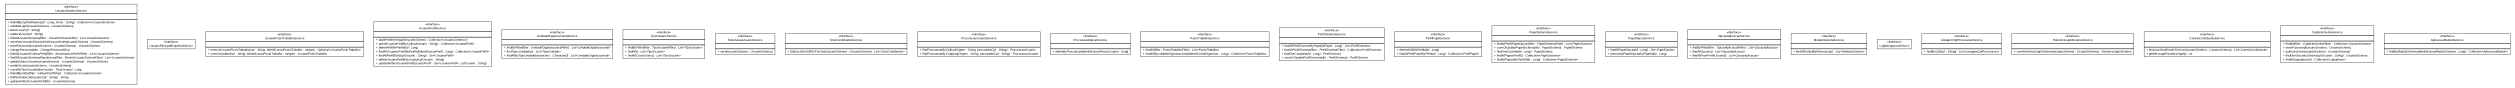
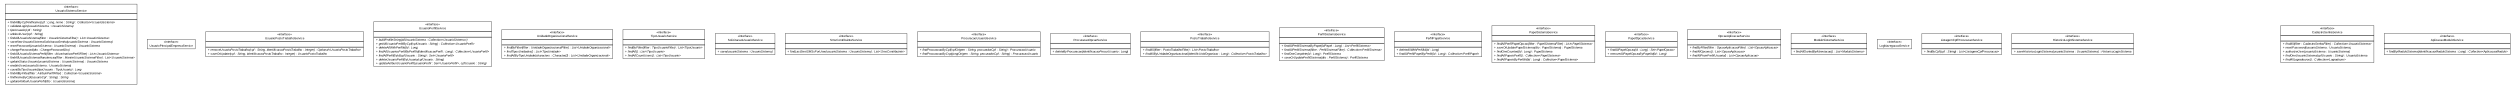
  digraph {
    nodesep=0.25
    ranksep=0.5
    node [fontcolor=black fontname=arial fontsize=10.0 shape=plaintext]
-   n1 [label=<<table title="br.gov.to.sefaz.seg.business.gestao.service.UsuarioSistemaService" border="0" cellborder="1" cellspacing="0" cellpadding="2" port="p" href="./UsuarioSistemaService.html"> 		<tr><td><table border="0" cellspacing="0" cellpadding="1"> <tr><td align="center" balign="center"> &#171;interface&#187; </td></tr> <tr><td align="center" balign="center"> UsuarioSistemaService </td></tr> 		</table></td></tr> 		<tr><td><table border="0" cellspacing="0" cellpadding="1"> <tr><td align="left" balign="left">  </td></tr> 		</table></td></tr> 		<tr><td><table border="0" cellspacing="0" cellpadding="1"> <tr><td align="left" balign="left"><font face="arial italic" point-size="10.0"> + findAllByCpfAndName(cpf : Long, nome : String) : Collection&lt;UsuarioSistema&gt; </font></td></tr> <tr><td align="left" balign="left"><font face="arial italic" point-size="10.0"> + validateLogin(usuarioSistema : UsuarioSistema) </font></td></tr> <tr><td align="left" balign="left"><font face="arial italic" point-size="10.0"> + blockUser(cpf : String) </font></td></tr> <tr><td align="left" balign="left"><font face="arial italic" point-size="10.0"> + unblockUser(cpf : String) </font></td></tr> <tr><td align="left" balign="left"><font face="arial italic" point-size="10.0"> + findAllUsuarioSistema(filter : UsuarioSistemaFilter) : List&lt;UsuarioSistema&gt; </font></td></tr> <tr><td align="left" balign="left"><font face="arial italic" point-size="10.0"> + saveNewUsuarioSistemaSolicitacaoSenha(usuarioSistema : UsuarioSistema) </font></td></tr> <tr><td align="left" balign="left"><font face="arial italic" point-size="10.0"> + resetPassword(usuarioSistema : UsuarioSistema) : UsuarioSistema </font></td></tr> <tr><td align="left" balign="left"><font face="arial italic" point-size="10.0"> + changePassword(dto : ChangePasswordDto) </font></td></tr> <tr><td align="left" balign="left"><font face="arial italic" point-size="10.0"> + findAllUsuarioSistemaPerfil(filter : AtivarInativarPerfilFilter) : List&lt;UsuarioSistema&gt; </font></td></tr> <tr><td align="left" balign="left"><font face="arial italic" point-size="10.0"> + findAllUsuarioSistemaManutencao(filter : ManterUsuarioSistemaFilter) : List&lt;UsuarioSistema&gt; </font></td></tr> <tr><td align="left" balign="left"><font face="arial italic" point-size="10.0"> + updateStatusUsuario(usuarioSistema : UsuarioSistema) : UsuarioSistema </font></td></tr> <tr><td align="left" balign="left"><font face="arial italic" point-size="10.0"> + enableUser(usuarioSistema : UsuarioSistema) </font></td></tr> <tr><td align="left" balign="left"><font face="arial italic" point-size="10.0"> + countByTipoUsuario(tipoUsuario : TipoUsuario) : Long </font></td></tr> <tr><td align="left" balign="left"><font face="arial italic" point-size="10.0"> + findAllByFilter(filter : AtribuirPerfilFilter) : Collection&lt;UsuarioSistema&gt; </font></td></tr> <tr><td align="left" balign="left"><font face="arial italic" point-size="10.0"> + findNomeByCpf(usuarioCpf : String) : String </font></td></tr> <tr><td align="left" balign="left"><font face="arial italic" point-size="10.0"> + updateAtribuirUsuarioPerfil(dto : UsuarioSistema) </font></td></tr> 		</table></td></tr> 		</table>>]
+   n1 [label=<<table title="br.gov.to.sefaz.seg.business.gestao.service.UsuarioSistemaService" border="0" cellborder="1" cellspacing="0" cellpadding="2" port="p" href="./UsuarioSistemaService.html"> 		<tr><td><table border="0" cellspacing="0" cellpadding="1"> <tr><td align="center" balign="center"> &#171;interface&#187; </td></tr> <tr><td align="center" balign="center"> UsuarioSistemaService </td></tr> 		</table></td></tr> 		<tr><td><table border="0" cellspacing="0" cellpadding="1"> <tr><td align="left" balign="left">  </td></tr> 		</table></td></tr> 		<tr><td><table border="0" cellspacing="0" cellpadding="1"> <tr><td align="left" balign="left"><font face="arial italic" point-size="10.0"> + findAllByCpfAndName(cpf : Long, nome : String) : Collection&lt;UsuarioSistema&gt; </font></td></tr> <tr><td align="left" balign="left"><font face="arial italic" point-size="10.0"> + validateLogin(usuarioSistema : UsuarioSistema) </font></td></tr> <tr><td align="left" balign="left"><font face="arial italic" point-size="10.0"> + tipoUsuario(cpf : String) </font></td></tr> <tr><td align="left" balign="left"><font face="arial italic" point-size="10.0"> + unblockUser(cpf : String) </font></td></tr> <tr><td align="left" balign="left"><font face="arial italic" point-size="10.0"> + findAllUsuarioSistema(filter : UsuarioSistemaFilter) : List&lt;UsuarioSistema&gt; </font></td></tr> <tr><td align="left" balign="left"><font face="arial italic" point-size="10.0"> + saveNewUsuarioSistemaSolicitacaoSenha(usuarioSistema : UsuarioSistema) </font></td></tr> <tr><td align="left" balign="left"><font face="arial italic" point-size="10.0"> + resetPassword(usuarioSistema : UsuarioSistema) : UsuarioSistema </font></td></tr> <tr><td align="left" balign="left"><font face="arial italic" point-size="10.0"> + changePassword(dto : ChangePasswordDto) </font></td></tr> <tr><td align="left" balign="left"><font face="arial italic" point-size="10.0"> + findAllUsuarioSistemaPerfil(filter : AtivarInativarPerfilFilter) : List&lt;UsuarioSistema&gt; </font></td></tr> <tr><td align="left" balign="left"><font face="arial italic" point-size="10.0"> + findAllUsuarioSistemaManutencao(filter : ManterUsuarioSistemaFilter) : List&lt;UsuarioSistema&gt; </font></td></tr> <tr><td align="left" balign="left"><font face="arial italic" point-size="10.0"> + updateStatusUsuario(usuarioSistema : UsuarioSistema) : UsuarioSistema </font></td></tr> <tr><td align="left" balign="left"><font face="arial italic" point-size="10.0"> + enableUser(usuarioSistema : UsuarioSistema) </font></td></tr> <tr><td align="left" balign="left"><font face="arial italic" point-size="10.0"> + countByTipoUsuario(tipoUsuario : TipoUsuario) : Long </font></td></tr> <tr><td align="left" balign="left"><font face="arial italic" point-size="10.0"> + findAllByFilter(filter : AtribuirPerfilFilter) : Collection&lt;UsuarioSistema&gt; </font></td></tr> <tr><td align="left" balign="left"><font face="arial italic" point-size="10.0"> + findNomeByCpf(usuarioCpf : String) : String </font></td></tr> <tr><td align="left" balign="left"><font face="arial italic" point-size="10.0"> + updateAtribuirUsuarioPerfil(dto : UsuarioSistema) </font></td></tr> 		</table></td></tr> 		</table>>]
    n2 [label=<<table title="br.gov.to.sefaz.seg.business.gestao.service.UsuarioPrincipalEmpresaService" border="0" cellborder="1" cellspacing="0" cellpadding="2" port="p" href="./UsuarioPrincipalEmpresaService.html"> 		<tr><td><table border="0" cellspacing="0" cellpadding="1"> <tr><td align="center" balign="center"> &#171;interface&#187; </td></tr> <tr><td align="center" balign="center"> UsuarioPrincipalEmpresaService </td></tr> 		</table></td></tr> 		</table>>]
    n3 [label=<<table title="br.gov.to.sefaz.seg.business.gestao.service.UsuarioPostoTrabalhoService" border="0" cellborder="1" cellspacing="0" cellpadding="2" port="p" href="./UsuarioPostoTrabalhoService.html"> 		<tr><td><table border="0" cellspacing="0" cellpadding="1"> <tr><td align="center" balign="center"> &#171;interface&#187; </td></tr> <tr><td align="center" balign="center"> UsuarioPostoTrabalhoService </td></tr> 		</table></td></tr> 		<tr><td><table border="0" cellspacing="0" cellpadding="1"> <tr><td align="left" balign="left">  </td></tr> 		</table></td></tr> 		<tr><td><table border="0" cellspacing="0" cellpadding="1"> <tr><td align="left" balign="left"><font face="arial italic" point-size="10.0"> + removeUsuarioPostoTrabalho(cpf : String, identificacaoPostoTrabalho : Integer) : Optional&lt;UsuarioPostoTrabalho&gt; </font></td></tr> <tr><td align="left" balign="left"><font face="arial italic" point-size="10.0"> + saveOrUpdate(cpf : String, identificacaoPostoTrabalho : Integer) : UsuarioPostoTrabalho </font></td></tr> 		</table></td></tr> 		</table>>]
    n4 [label=<<table title="br.gov.to.sefaz.seg.business.gestao.service.UsuarioPerfilService" border="0" cellborder="1" cellspacing="0" cellpadding="2" port="p" href="./UsuarioPerfilService.html"> 		<tr><td><table border="0" cellspacing="0" cellpadding="1"> <tr><td align="center" balign="center"> &#171;interface&#187; </td></tr> <tr><td align="center" balign="center"> UsuarioPerfilService </td></tr> 		</table></td></tr> 		<tr><td><table border="0" cellspacing="0" cellpadding="1"> <tr><td align="left" balign="left">  </td></tr> 		</table></td></tr> 		<tr><td><table border="0" cellspacing="0" cellpadding="1"> <tr><td align="left" balign="left"><font face="arial italic" point-size="10.0"> + buildProfileString(allUsuarioSistema : Collection&lt;UsuarioSistema&gt;) </font></td></tr> <tr><td align="left" balign="left"><font face="arial italic" point-size="10.0"> + getAllUsuarioPerfilByCpf(cpfUsuario : String) : Collection&lt;UsuarioPerfil&gt; </font></td></tr> <tr><td align="left" balign="left"><font face="arial italic" point-size="10.0"> + deleteAllWithPerfilId(id : Long) </font></td></tr> <tr><td align="left" balign="left"><font face="arial italic" point-size="10.0"> + findAllUsuariosPerfilByPerfilId(identificacaoPerfil : Long) : Collection&lt;UsuarioPerfil&gt; </font></td></tr> <tr><td align="left" balign="left"><font face="arial italic" point-size="10.0"> + findAllPerfilById(cpfUsuario : String) : Set&lt;UsuarioPerfil&gt; </font></td></tr> <tr><td align="left" balign="left"><font face="arial italic" point-size="10.0"> + deleteUsuarioPerfilByUsuario(cpfUsuario : String) </font></td></tr> <tr><td align="left" balign="left"><font face="arial italic" point-size="10.0"> + updateAtribuirUsuarioPerfil(usuarioPerfil : Set&lt;UsuarioPerfil&gt;, cpfUsuario : String) </font></td></tr> 		</table></td></tr> 		</table>>]
    n5 [label=<<table title="br.gov.to.sefaz.seg.business.gestao.service.UnidadeOrganizacionalService" border="0" cellborder="1" cellspacing="0" cellpadding="2" port="p" href="./UnidadeOrganizacionalService.html"> 		<tr><td><table border="0" cellspacing="0" cellpadding="1"> <tr><td align="center" balign="center"> &#171;interface&#187; </td></tr> <tr><td align="center" balign="center"> UnidadeOrganizacionalService </td></tr> 		</table></td></tr> 		<tr><td><table border="0" cellspacing="0" cellpadding="1"> <tr><td align="left" balign="left">  </td></tr> 		</table></td></tr> 		<tr><td><table border="0" cellspacing="0" cellpadding="1"> <tr><td align="left" balign="left"><font face="arial italic" point-size="10.0"> + findByFilter(filter : UnidadeOrganizacionalFilter) : List&lt;UnidadeOrganizacional&gt; </font></td></tr> <tr><td align="left" balign="left"><font face="arial italic" point-size="10.0"> + findTiposUnidades() : List&lt;TipoUnidade&gt; </font></td></tr> <tr><td align="left" balign="left"><font face="arial italic" point-size="10.0"> + findAllByTipoUnidade(characters : Character[]) : List&lt;UnidadeOrganizacional&gt; </font></td></tr> 		</table></td></tr> 		</table>>]
    n6 [label=<<table title="br.gov.to.sefaz.seg.business.gestao.service.TipoUsuarioService" border="0" cellborder="1" cellspacing="0" cellpadding="2" port="p" href="./TipoUsuarioService.html"> 		<tr><td><table border="0" cellspacing="0" cellpadding="1"> <tr><td align="center" balign="center"> &#171;interface&#187; </td></tr> <tr><td align="center" balign="center"> TipoUsuarioService </td></tr> 		</table></td></tr> 		<tr><td><table border="0" cellspacing="0" cellpadding="1"> <tr><td align="left" balign="left">  </td></tr> 		</table></td></tr> 		<tr><td><table border="0" cellspacing="0" cellpadding="1"> <tr><td align="left" balign="left"><font face="arial italic" point-size="10.0"> + findByFilter(filter : TipoUsuarioFilter) : List&lt;TipoUsuario&gt; </font></td></tr> <tr><td align="left" balign="left"><font face="arial italic" point-size="10.0"> + findAll() : List&lt;TipoUsuario&gt; </font></td></tr> <tr><td align="left" balign="left"><font face="arial italic" point-size="10.0"> + findAllCountUsers() : List&lt;TipoUsuario&gt; </font></td></tr> 		</table></td></tr> 		</table>>]
    n7 [label=<<table title="br.gov.to.sefaz.seg.business.gestao.service.SolicitacaoUsuarioService" border="0" cellborder="1" cellspacing="0" cellpadding="2" port="p" href="./SolicitacaoUsuarioService.html"> 		<tr><td><table border="0" cellspacing="0" cellpadding="1"> <tr><td align="center" balign="center"> &#171;interface&#187; </td></tr> <tr><td align="center" balign="center"> SolicitacaoUsuarioService </td></tr> 		</table></td></tr> 		<tr><td><table border="0" cellspacing="0" cellpadding="1"> <tr><td align="left" balign="left">  </td></tr> 		</table></td></tr> 		<tr><td><table border="0" cellspacing="0" cellpadding="1"> <tr><td align="left" balign="left"><font face="arial italic" point-size="10.0"> + save(usuarioSistema : UsuarioSistema) </font></td></tr> 		</table></td></tr> 		</table>>]
    n8 [label=<<table title="br.gov.to.sefaz.seg.business.gestao.service.SmsContribuinteService" border="0" cellborder="1" cellspacing="0" cellpadding="2" port="p" href="./SmsContribuinteService.html"> 		<tr><td><table border="0" cellspacing="0" cellpadding="1"> <tr><td align="center" balign="center"> &#171;interface&#187; </td></tr> <tr><td align="center" balign="center"> SmsContribuinteService </td></tr> 		</table></td></tr> 		<tr><td><table border="0" cellspacing="0" cellpadding="1"> <tr><td align="left" balign="left">  </td></tr> 		</table></td></tr> 		<tr><td><table border="0" cellspacing="0" cellpadding="1"> <tr><td align="left" balign="left"><font face="arial italic" point-size="10.0"> + findLastSentSMSsForUser(usuarioSistema : UsuarioSistema) : List&lt;SmsContribuinte&gt; </font></td></tr> 		</table></td></tr> 		</table>>]
    n9 [label=<<table title="br.gov.to.sefaz.seg.business.gestao.service.ProcuracaoUsuarioService" border="0" cellborder="1" cellspacing="0" cellpadding="2" port="p" href="./ProcuracaoUsuarioService.html"> 		<tr><td><table border="0" cellspacing="0" cellpadding="1"> <tr><td align="center" balign="center"> &#171;interface&#187; </td></tr> <tr><td align="center" balign="center"> ProcuracaoUsuarioService </td></tr> 		</table></td></tr> 		<tr><td><table border="0" cellspacing="0" cellpadding="1"> <tr><td align="left" balign="left">  </td></tr> 		</table></td></tr> 		<tr><td><table border="0" cellspacing="0" cellpadding="1"> <tr><td align="left" balign="left"><font face="arial italic" point-size="10.0"> + findProcuracaoByCpf(cpfOrigem : String, procuradorCpf : String) : ProcuracaoUsuario </font></td></tr> <tr><td align="left" balign="left"><font face="arial italic" point-size="10.0"> + findProcuracaoByCnpj(cnpjOrigem : String, procuradorCpf : String) : ProcuracaoUsuario </font></td></tr> 		</table></td></tr> 		</table>>]
    n10 [label=<<table title="br.gov.to.sefaz.seg.business.gestao.service.ProcuracaoOpcaoService" border="0" cellborder="1" cellspacing="0" cellpadding="2" port="p" href="./ProcuracaoOpcaoService.html"> 		<tr><td><table border="0" cellspacing="0" cellpadding="1"> <tr><td align="center" balign="center"> &#171;interface&#187; </td></tr> <tr><td align="center" balign="center"> ProcuracaoOpcaoService </td></tr> 		</table></td></tr> 		<tr><td><table border="0" cellspacing="0" cellpadding="1"> <tr><td align="left" balign="left">  </td></tr> 		</table></td></tr> 		<tr><td><table border="0" cellspacing="0" cellpadding="1"> <tr><td align="left" balign="left"><font face="arial italic" point-size="10.0"> + deleteByProcuracao(identificacaoProcurUsuario : Long) </font></td></tr> 		</table></td></tr> 		</table>>]
    n11 [label=<<table title="br.gov.to.sefaz.seg.business.gestao.service.PostoTrabalhoService" border="0" cellborder="1" cellspacing="0" cellpadding="2" port="p" href="./PostoTrabalhoService.html"> 		<tr><td><table border="0" cellspacing="0" cellpadding="1"> <tr><td align="center" balign="center"> &#171;interface&#187; </td></tr> <tr><td align="center" balign="center"> PostoTrabalhoService </td></tr> 		</table></td></tr> 		<tr><td><table border="0" cellspacing="0" cellpadding="1"> <tr><td align="left" balign="left">  </td></tr> 		</table></td></tr> 		<tr><td><table border="0" cellspacing="0" cellpadding="1"> <tr><td align="left" balign="left"><font face="arial italic" point-size="10.0"> + findAll(filter : PostoTrabalhoFilter) : List&lt;PostoTrabalho&gt; </font></td></tr> <tr><td align="left" balign="left"><font face="arial italic" point-size="10.0"> + findAllByUnidadeOrganizacional(identificUnidOrganizac : Long) : Collection&lt;PostoTrabalho&gt; </font></td></tr> 		</table></td></tr> 		</table>>]
    n12 [label=<<table title="br.gov.to.sefaz.seg.business.gestao.service.PerfilSistemaService" border="0" cellborder="1" cellspacing="0" cellpadding="2" port="p" href="./PerfilSistemaService.html"> 		<tr><td><table border="0" cellspacing="0" cellpadding="1"> <tr><td align="center" balign="center"> &#171;interface&#187; </td></tr> <tr><td align="center" balign="center"> PerfilSistemaService </td></tr> 		</table></td></tr> 		<tr><td><table border="0" cellspacing="0" cellpadding="1"> <tr><td align="left" balign="left">  </td></tr> 		</table></td></tr> 		<tr><td><table border="0" cellspacing="0" cellpadding="1"> <tr><td align="left" balign="left"><font face="arial italic" point-size="10.0"> + findAllPerfilSistemaByPapel(idPapel : Long) : List&lt;PerfilSistema&gt; </font></td></tr> <tr><td align="left" balign="left"><font face="arial italic" point-size="10.0"> + findAllPerfilSistema(filter : PerfilSistemaFilter) : Collection&lt;PerfilSistema&gt; </font></td></tr> <tr><td align="left" balign="left"><font face="arial italic" point-size="10.0"> + findOneComplete(id : Long) : PerfilSistema </font></td></tr> <tr><td align="left" balign="left"><font face="arial italic" point-size="10.0"> + saveOrUpdatePerfilSistema(dto : PerfilSistema) : PerfilSistema </font></td></tr> 		</table></td></tr> 		</table>>]
    n13 [label=<<table title="br.gov.to.sefaz.seg.business.gestao.service.PerfilPapelService" border="0" cellborder="1" cellspacing="0" cellpadding="2" port="p" href="./PerfilPapelService.html"> 		<tr><td><table border="0" cellspacing="0" cellpadding="1"> <tr><td align="center" balign="center"> &#171;interface&#187; </td></tr> <tr><td align="center" balign="center"> PerfilPapelService </td></tr> 		</table></td></tr> 		<tr><td><table border="0" cellspacing="0" cellpadding="1"> <tr><td align="left" balign="left">  </td></tr> 		</table></td></tr> 		<tr><td><table border="0" cellspacing="0" cellpadding="1"> <tr><td align="left" balign="left"><font face="arial italic" point-size="10.0"> + deleteAllWithPerfilId(id : Long) </font></td></tr> <tr><td align="left" balign="left"><font face="arial italic" point-size="10.0"> + findAllPerfilPapelByPerfil(id : Long) : Collection&lt;PerfilPapel&gt; </font></td></tr> 		</table></td></tr> 		</table>>]
    n14 [label=<<table title="br.gov.to.sefaz.seg.business.gestao.service.PapelSistemaService" border="0" cellborder="1" cellspacing="0" cellpadding="2" port="p" href="./PapelSistemaService.html"> 		<tr><td><table border="0" cellspacing="0" cellpadding="1"> <tr><td align="center" balign="center"> &#171;interface&#187; </td></tr> <tr><td align="center" balign="center"> PapelSistemaService </td></tr> 		</table></td></tr> 		<tr><td><table border="0" cellspacing="0" cellpadding="1"> <tr><td align="left" balign="left">  </td></tr> 		</table></td></tr> 		<tr><td><table border="0" cellspacing="0" cellpadding="1"> <tr><td align="left" balign="left"><font face="arial italic" point-size="10.0"> + findAllPerfilPapelOpcao(filter : PapelSistemaFilter) : List&lt;PapelSistema&gt; </font></td></tr> <tr><td align="left" balign="left"><font face="arial italic" point-size="10.0"> + saveOrUpdatePapelSistema(dto : PapelSistema) : PapelSistema </font></td></tr> <tr><td align="left" balign="left"><font face="arial italic" point-size="10.0"> + findOneCounted(id : Long) : PapelSistema </font></td></tr> <tr><td align="left" balign="left"><font face="arial italic" point-size="10.0"> + findAllPapeisPerfil() : Collection&lt;PapelSistema&gt; </font></td></tr> <tr><td align="left" balign="left"><font face="arial italic" point-size="10.0"> + findAllPapeisByPerfilId(id : Long) : Collection&lt;PapelSistema&gt; </font></td></tr> 		</table></td></tr> 		</table>>]
    n15 [label=<<table title="br.gov.to.sefaz.seg.business.gestao.service.PapelOpcaoService" border="0" cellborder="1" cellspacing="0" cellpadding="2" port="p" href="./PapelOpcaoService.html"> 		<tr><td><table border="0" cellspacing="0" cellpadding="1"> <tr><td align="center" balign="center"> &#171;interface&#187; </td></tr> <tr><td align="center" balign="center"> PapelOpcaoService </td></tr> 		</table></td></tr> 		<tr><td><table border="0" cellspacing="0" cellpadding="1"> <tr><td align="left" balign="left">  </td></tr> 		</table></td></tr> 		<tr><td><table border="0" cellspacing="0" cellpadding="1"> <tr><td align="left" balign="left"><font face="arial italic" point-size="10.0"> + findAllPapelOpcao(id : Long) : Set&lt;PapelOpcao&gt; </font></td></tr> <tr><td align="left" balign="left"><font face="arial italic" point-size="10.0"> + removeAllPapelOpcaoByPapelId(id : Long) </font></td></tr> 		</table></td></tr> 		</table>>]
    n16 [label=<<table title="br.gov.to.sefaz.seg.business.gestao.service.OpcaoAplicacaoService" border="0" cellborder="1" cellspacing="0" cellpadding="2" port="p" href="./OpcaoAplicacaoService.html"> 		<tr><td><table border="0" cellspacing="0" cellpadding="1"> <tr><td align="center" balign="center"> &#171;interface&#187; </td></tr> <tr><td align="center" balign="center"> OpcaoAplicacaoService </td></tr> 		</table></td></tr> 		<tr><td><table border="0" cellspacing="0" cellpadding="1"> <tr><td align="left" balign="left">  </td></tr> 		</table></td></tr> 		<tr><td><table border="0" cellspacing="0" cellpadding="1"> <tr><td align="left" balign="left"><font face="arial italic" point-size="10.0"> + findByFilter(filter : OpcaoAplicacaoFilter) : List&lt;OpcaoAplicacao&gt; </font></td></tr> <tr><td align="left" balign="left"><font face="arial italic" point-size="10.0"> + findAllOpcoes() : List&lt;OpcaoAplicacao&gt; </font></td></tr> <tr><td align="left" balign="left"><font face="arial italic" point-size="10.0"> + findAllFromPerfilUsuario() : List&lt;OpcaoAplicacao&gt; </font></td></tr> 		</table></td></tr> 		</table>>]
    n17 [label=<<table title="br.gov.to.sefaz.seg.business.gestao.service.ModuloSistemaService" border="0" cellborder="1" cellspacing="0" cellpadding="2" port="p" href="./ModuloSistemaService.html"> 		<tr><td><table border="0" cellspacing="0" cellpadding="1"> <tr><td align="center" balign="center"> &#171;interface&#187; </td></tr> <tr><td align="center" balign="center"> ModuloSistemaService </td></tr> 		</table></td></tr> 		<tr><td><table border="0" cellspacing="0" cellpadding="1"> <tr><td align="left" balign="left">  </td></tr> 		</table></td></tr> 		<tr><td><table border="0" cellspacing="0" cellpadding="1"> <tr><td align="left" balign="left"><font face="arial italic" point-size="10.0"> + findAllSortedByAbreviacao() : List&lt;ModuloSistema&gt; </font></td></tr> 		</table></td></tr> 		</table>>]
    n18 [label=<<table title="br.gov.to.sefaz.seg.business.gestao.service.LogNavegacaoService" border="0" cellborder="1" cellspacing="0" cellpadding="2" port="p" href="./LogNavegacaoService.html"> 		<tr><td><table border="0" cellspacing="0" cellpadding="1"> <tr><td align="center" balign="center"> &#171;interface&#187; </td></tr> <tr><td align="center" balign="center"> LogNavegacaoService </td></tr> 		</table></td></tr> 		</table>>]
    n19 [label=<<table title="br.gov.to.sefaz.seg.business.gestao.service.ListagemCpfProcuracaoService" border="0" cellborder="1" cellspacing="0" cellpadding="2" port="p" href="./ListagemCpfProcuracaoService.html"> 		<tr><td><table border="0" cellspacing="0" cellpadding="1"> <tr><td align="center" balign="center"> &#171;interface&#187; </td></tr> <tr><td align="center" balign="center"> ListagemCpfProcuracaoService </td></tr> 		</table></td></tr> 		<tr><td><table border="0" cellspacing="0" cellpadding="1"> <tr><td align="left" balign="left">  </td></tr> 		</table></td></tr> 		<tr><td><table border="0" cellspacing="0" cellpadding="1"> <tr><td align="left" balign="left"><font face="arial italic" point-size="10.0"> + findByCpf(cpf : String) : List&lt;ListagemCpfProcuracao&gt; </font></td></tr> 		</table></td></tr> 		</table>>]
    n20 [label=<<table title="br.gov.to.sefaz.seg.business.gestao.service.HistoricoLoginSistemaService" border="0" cellborder="1" cellspacing="0" cellpadding="2" port="p" href="./HistoricoLoginSistemaService.html"> 		<tr><td><table border="0" cellspacing="0" cellpadding="1"> <tr><td align="center" balign="center"> &#171;interface&#187; </td></tr> <tr><td align="center" balign="center"> HistoricoLoginSistemaService </td></tr> 		</table></td></tr> 		<tr><td><table border="0" cellspacing="0" cellpadding="1"> <tr><td align="left" balign="left">  </td></tr> 		</table></td></tr> 		<tr><td><table border="0" cellspacing="0" cellpadding="1"> <tr><td align="left" balign="left"><font face="arial italic" point-size="10.0"> + saveHistoricoLoginSistema(usuarioSistema : UsuarioSistema) : HistoricoLoginSistema </font></td></tr> 		</table></td></tr> 		</table>>]
-   n21 [label=<<table title="br.gov.to.sefaz.seg.business.gestao.service.CorreioContribuinteService" border="0" cellborder="1" cellspacing="0" cellpadding="2" port="p" href="./CorreioContribuinteService.html"> 		<tr><td><table border="0" cellspacing="0" cellpadding="1"> <tr><td align="center" balign="center"> &#171;interface&#187; </td></tr> <tr><td align="center" balign="center"> CorreioContribuinteService </td></tr> 		</table></td></tr> 		<tr><td><table border="0" cellspacing="0" cellpadding="1"> <tr><td align="left" balign="left">  </td></tr> 		</table></td></tr> 		<tr><td><table border="0" cellspacing="0" cellpadding="1"> <tr><td align="left" balign="left"><font face="arial italic" point-size="10.0"> + findLastSentEmailsForUser(usuarioSistema : UsuarioSistema) : List&lt;CorreioContribuinte&gt; </font></td></tr> <tr><td align="left" balign="left"><font face="arial italic" point-size="10.0"> + getMessagePreviewLength() : int </font></td></tr> 		</table></td></tr> 		</table>>]
    n22 [label=<<table title="br.gov.to.sefaz.seg.business.gestao.service.CadastroSenhaService" border="0" cellborder="1" cellspacing="0" cellpadding="2" port="p" href="./CadastroSenhaService.html"> 		<tr><td><table border="0" cellspacing="0" cellpadding="1"> <tr><td align="center" balign="center"> &#171;interface&#187; </td></tr> <tr><td align="center" balign="center"> CadastroSenhaService </td></tr> 		</table></td></tr> 		<tr><td><table border="0" cellspacing="0" cellpadding="1"> <tr><td align="left" balign="left">  </td></tr> 		</table></td></tr> 		<tr><td><table border="0" cellspacing="0" cellpadding="1"> <tr><td align="left" balign="left"><font face="arial italic" point-size="10.0"> + findAll(filter : CadastroSenhaFilter) : Collection&lt;UsuarioSistema&gt; </font></td></tr> <tr><td align="left" balign="left"><font face="arial italic" point-size="10.0"> + resetPassword(usuarioSistema : UsuarioSistema) </font></td></tr> <tr><td align="left" balign="left"><font face="arial italic" point-size="10.0"> + authorizeUser(usuarioSistema : UsuarioSistema) </font></td></tr> <tr><td align="left" balign="left"><font face="arial italic" point-size="10.0"> + findOneUsuarioSistema(cpfUsuario : String) : UsuarioSistema </font></td></tr> <tr><td align="left" balign="left"><font face="arial italic" point-size="10.0"> + findAllLogradouros() : Collection&lt;Logradouro&gt; </font></td></tr> 		</table></td></tr> 		</table>>]
    n23 [label=<<table title="br.gov.to.sefaz.seg.business.gestao.service.AplicacaoModuloService" border="0" cellborder="1" cellspacing="0" cellpadding="2" port="p" href="./AplicacaoModuloService.html"> 		<tr><td><table border="0" cellspacing="0" cellpadding="1"> <tr><td align="center" balign="center"> &#171;interface&#187; </td></tr> <tr><td align="center" balign="center"> AplicacaoModuloService </td></tr> 		</table></td></tr> 		<tr><td><table border="0" cellspacing="0" cellpadding="1"> <tr><td align="left" balign="left">  </td></tr> 		</table></td></tr> 		<tr><td><table border="0" cellspacing="0" cellpadding="1"> <tr><td align="left" balign="left"><font face="arial italic" point-size="10.0"> + findByModuloSistema(identificacaoModuloSistema : Long) : Collection&lt;AplicacaoModulo&gt; </font></td></tr> 		</table></td></tr> 		</table>>]
  }
